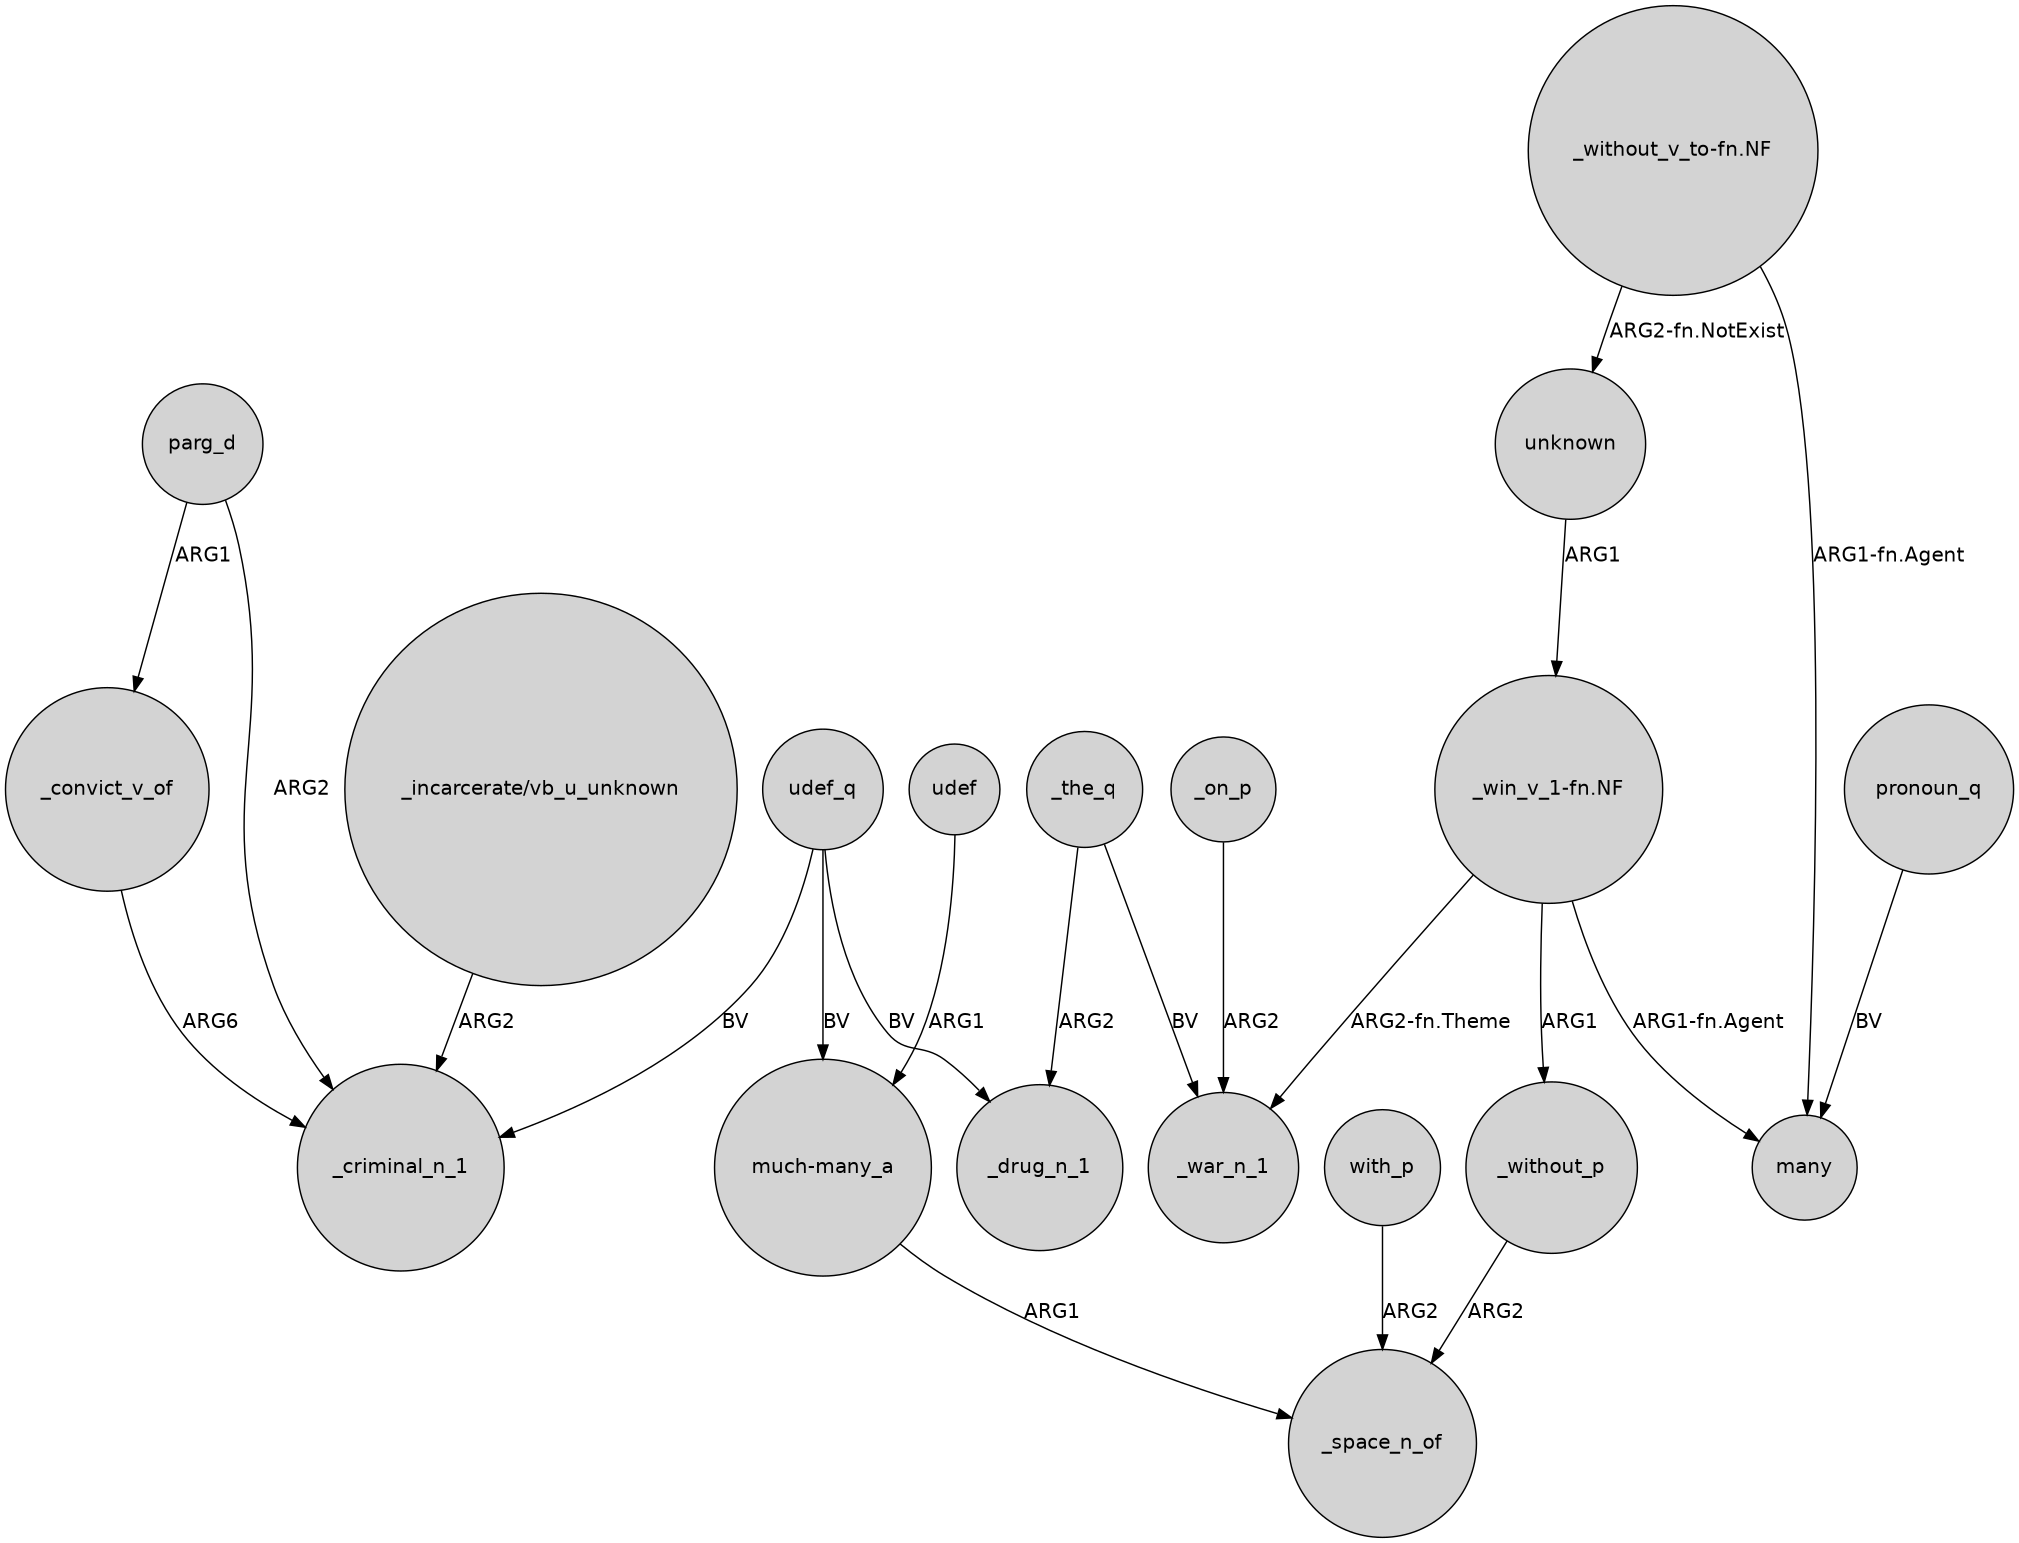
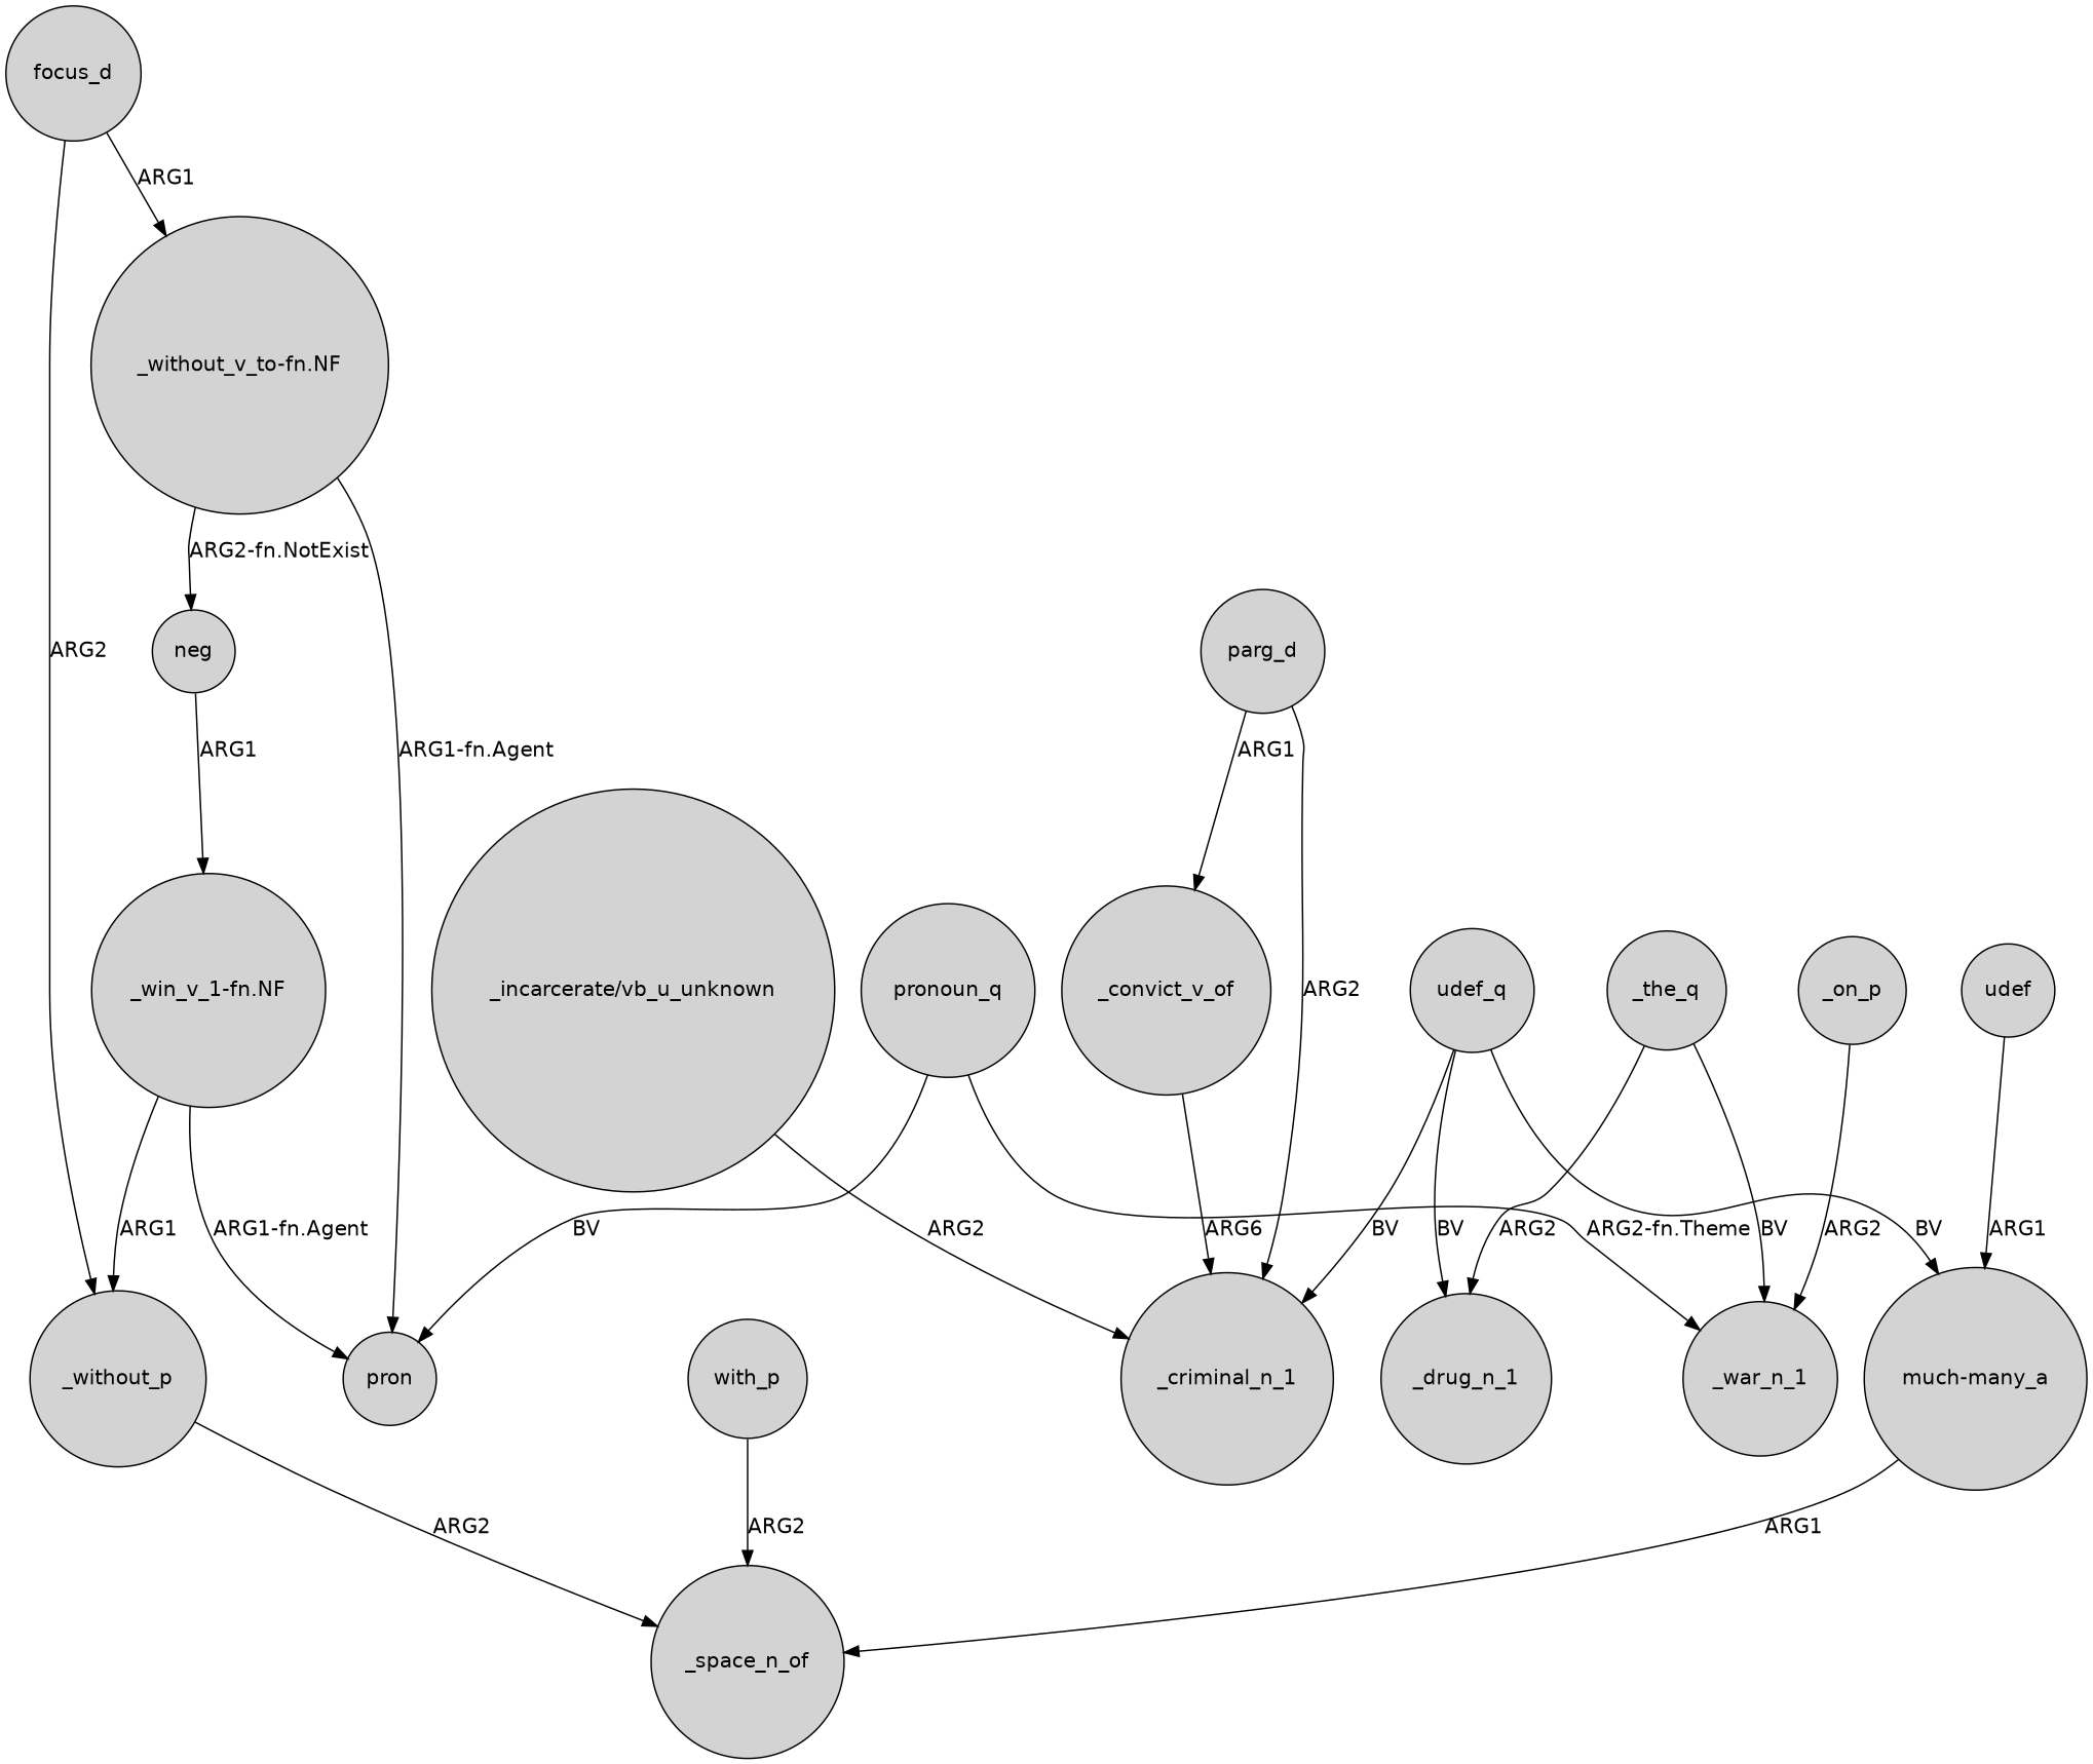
  digraph {
    fontname="DejaVu Sans"
    node [fontname="DejaVu Sans" shape=circle style=filled]
    edge [fontname="DejaVu Sans"]
-   neg [label=unknown]
+   neg
    "_win_v_1-fn.NF"
    _war_n_1
-   pron [label=many]
+   pron
    _without_p
+   focus_d
    n7 [label="_without_v_to-fn.NF"]
    _space_n_of
    _convict_v_of
    _criminal_n_1
    with_p
    "_incarcerate/vb_u_unknown"
    _the_q
    _drug_n_1
    _on_p
    udef_q
    "much-many_a"
    pronoun_q
    n19 [label=udef]
    parg_d
    neg -> "_win_v_1-fn.NF" [label=ARG1]
-   "_win_v_1-fn.NF" -> _war_n_1 [label="ARG2-fn.Theme"]
+   pronoun_q -> _war_n_1 [label="ARG2-fn.Theme"]
    "_win_v_1-fn.NF" -> pron [label="ARG1-fn.Agent"]
    "_win_v_1-fn.NF" -> _without_p [label=ARG1]
    _without_p -> _space_n_of [label=ARG2]
+   focus_d -> _without_p [label=ARG2]
+   focus_d -> n7 [label=ARG1]
    n7 -> neg [label="ARG2-fn.NotExist"]
    n7 -> pron [label="ARG1-fn.Agent"]
    _convict_v_of -> _criminal_n_1 [label=ARG6]
    with_p -> _space_n_of [label=ARG2]
    "_incarcerate/vb_u_unknown" -> _criminal_n_1 [label=ARG2]
    _the_q -> _war_n_1 [label=BV]
    _the_q -> _drug_n_1 [label=ARG2]
    _on_p -> _war_n_1 [label=ARG2]
    udef_q -> _criminal_n_1 [label=BV]
    udef_q -> _drug_n_1 [label=BV]
    udef_q -> "much-many_a" [label=BV]
    "much-many_a" -> _space_n_of [label=ARG1]
    pronoun_q -> pron [label=BV]
    n19 -> "much-many_a" [label=ARG1]
    parg_d -> _convict_v_of [label=ARG1]
    parg_d -> _criminal_n_1 [label=ARG2]
  }
